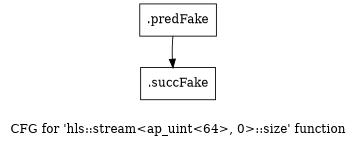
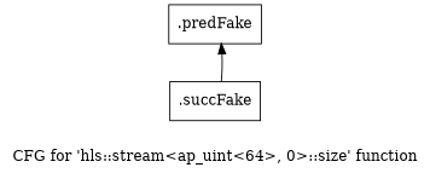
  digraph {
    label="CFG for 'hls::stream\<ap_uint\<64\>, 0\>::size' function"
    node [shape=record]
    n1 [label="{.predFake}"]
    n2 [filename="/mnt/xilinx/Vitis_HLS/2021.2/include/hls_stream_thread_unsafe.h" label="{.succFake}" linenumber=405]
-   n1 -> n2 [execusionnum=3 filename="/mnt/xilinx/Vitis_HLS/2021.2/include/hls_stream_thread_unsafe.h" style=solid]
+   n2 -> n1 [execusionnum=3 filename="/mnt/xilinx/Vitis_HLS/2021.2/include/hls_stream_thread_unsafe.h" style=solid]
  }
